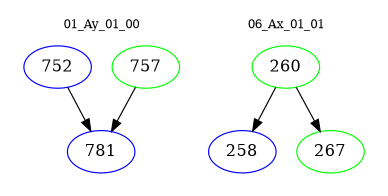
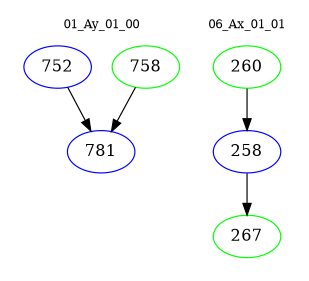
  digraph {
    node [color=green]
    edge [color=black]
-   n1 [label=757]
+   n1 [label=758]
    n2 [color=blue label=752]
    n3 [color=blue label=781]
    n4 [label=260]
    n5 [color=blue label=258]
    n6 [label=267]
    subgraph cluster_1 {
      color=white
      fontsize=10
      label="01_Ay_01_00"
      n1
      n2
      n3
    }
    subgraph cluster_2 {
      color=white
      fontsize=10
      label="06_Ax_01_01"
      n4
      n5
      n6
    }
    n1 -> n3
    n2 -> n3
    n4 -> n5
-   n4 -> n6
+   n5 -> n6
  }
